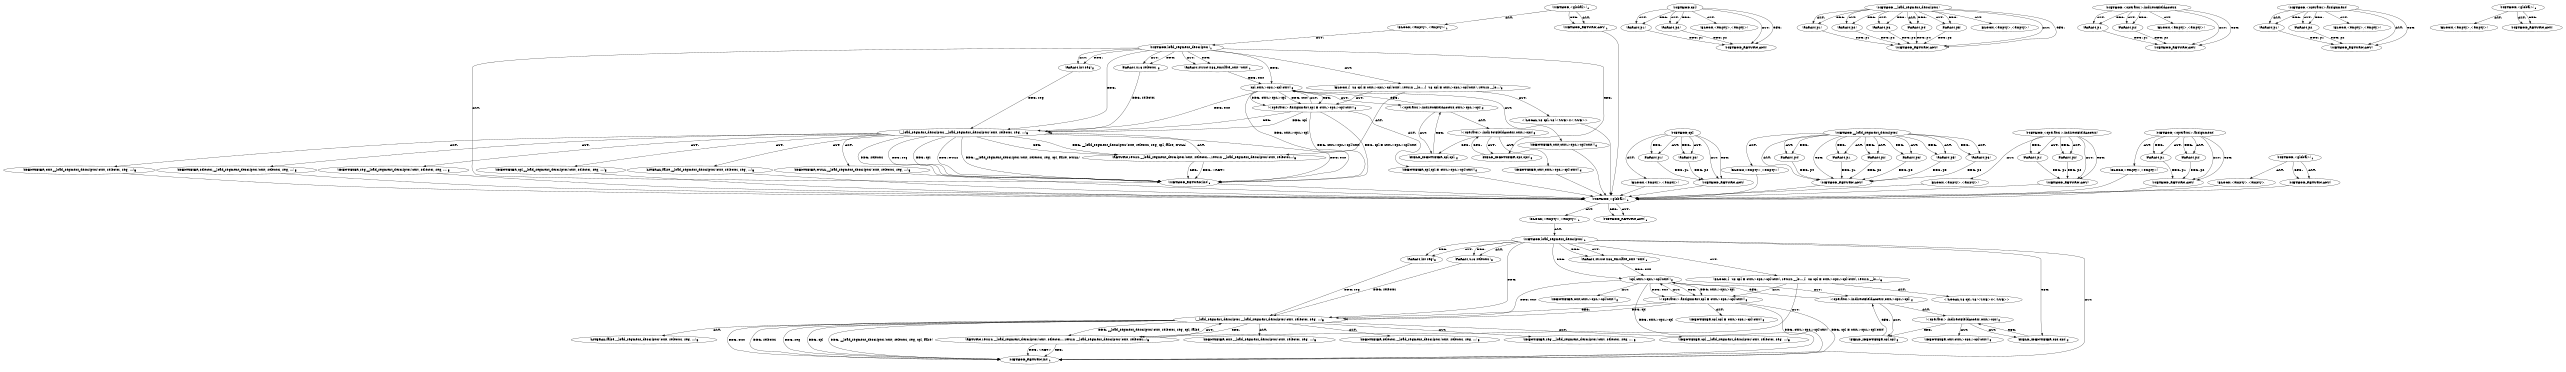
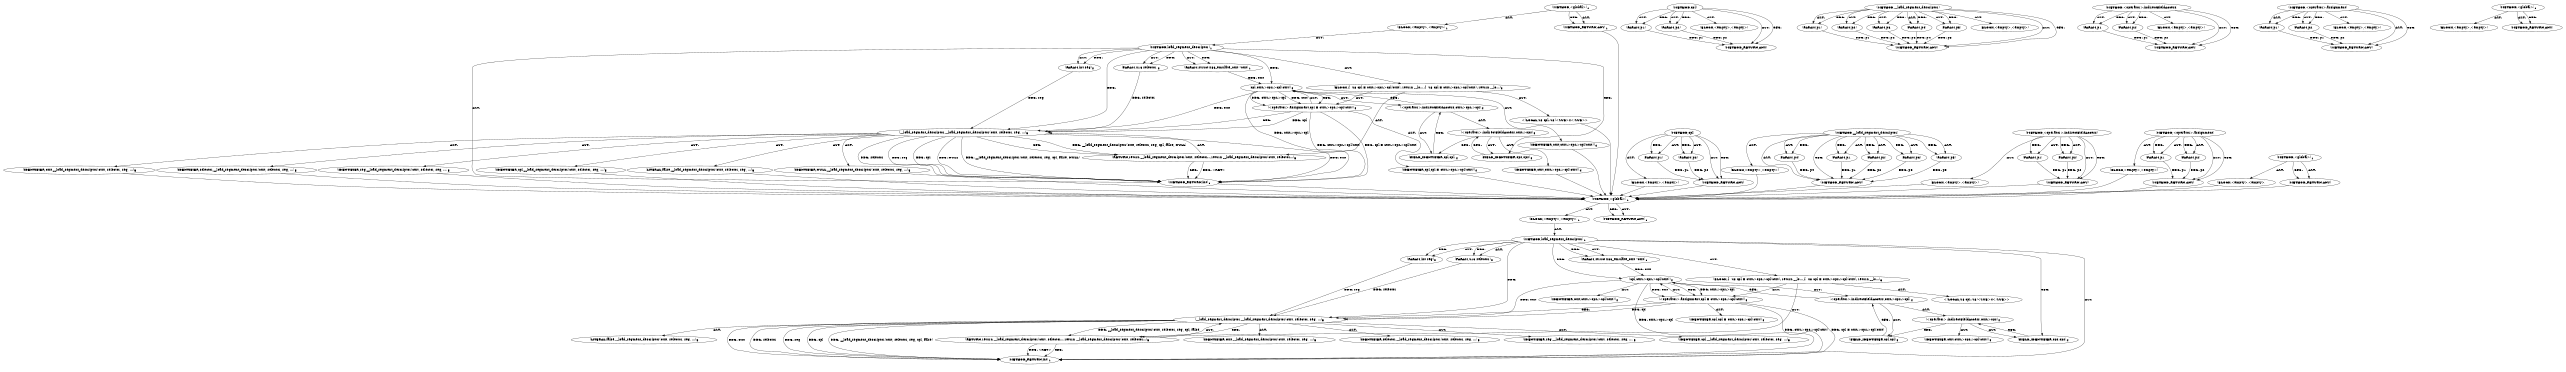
  digraph {
    n1 [label=<(METHOD,&lt;global&gt;)<SUB>1</SUB>>]
    n2 [label=<(BLOCK,&lt;empty&gt;,&lt;empty&gt;)<SUB>1</SUB>>]
    n3 [label=<(METHOD_RETURN,ANY)<SUB>1</SUB>>]
    n4 [label=<(METHOD,load_segment_descriptor)<SUB>1</SUB>>]
    n5 [label=<(PARAM,struct x86_emulate_ctxt *ctxt)<SUB>1</SUB>>]
    n6 [label=<(PARAM,u16 selector)<SUB>2</SUB>>]
    n7 [label=<(PARAM,int seg)<SUB>2</SUB>>]
    n8 [label=<(BLOCK,{  	u8 cpl = ctxt-&gt;ops-&gt;cpl(ctxt); 	return __lo...,{  	u8 cpl = ctxt-&gt;ops-&gt;cpl(ctxt); 	return __lo...)<SUB>3</SUB>>]
    n9 [label=<(cpl,ctxt-&gt;ops-&gt;cpl(ctxt))<SUB>4</SUB>>]
    n10 [label=<(FIELD_IDENTIFIER,ops,ops)<SUB>4</SUB>>]
    n11 [label=<(__load_segment_descriptor,__load_segment_descriptor(ctxt, selector, seg, ...)<SUB>5</SUB>>]
    n12 [label=<(METHOD_RETURN,int)<SUB>1</SUB>>]
    n13 [label="<(LOCAL,u8 cpl: u8)<SUB>4</SUB>>"]
    n14 [label=<(&lt;operator&gt;.assignment,cpl = ctxt-&gt;ops-&gt;cpl(ctxt))<SUB>4</SUB>>]
    n15 [label=<(RETURN,return __load_segment_descriptor(ctxt, selector...,return __load_segment_descriptor(ctxt, selector...)<SUB>5</SUB>>]
    n16 [label=<(IDENTIFIER,cpl,cpl = ctxt-&gt;ops-&gt;cpl(ctxt))<SUB>4</SUB>>]
    n17 [label=<(&lt;operator&gt;.indirectFieldAccess,ctxt-&gt;ops-&gt;cpl)<SUB>4</SUB>>]
    n18 [label=<(IDENTIFIER,ctxt,ctxt-&gt;ops-&gt;cpl(ctxt))<SUB>4</SUB>>]
    n19 [label=<(&lt;operator&gt;.indirectFieldAccess,ctxt-&gt;ops)<SUB>4</SUB>>]
    n20 [label=<(FIELD_IDENTIFIER,cpl,cpl)<SUB>4</SUB>>]
    n21 [label=<(IDENTIFIER,ctxt,ctxt-&gt;ops-&gt;cpl(ctxt))<SUB>4</SUB>>]
    n22 [label=<(IDENTIFIER,ctxt,__load_segment_descriptor(ctxt, selector, seg, ...)<SUB>5</SUB>>]
    n23 [label=<(IDENTIFIER,selector,__load_segment_descriptor(ctxt, selector, seg, ...)<SUB>5</SUB>>]
    n24 [label=<(IDENTIFIER,seg,__load_segment_descriptor(ctxt, selector, seg, ...)<SUB>5</SUB>>]
    n25 [label=<(IDENTIFIER,cpl,__load_segment_descriptor(ctxt, selector, seg, ...)<SUB>5</SUB>>]
    n26 [label=<(LITERAL,false,__load_segment_descriptor(ctxt, selector, seg, ...)<SUB>5</SUB>>]
    n27 [label=<(METHOD,cpl)>]
    n28 [label=<(PARAM,p1)>]
    n29 [label=<(PARAM,p2)>]
    n30 [label=<(BLOCK,&lt;empty&gt;,&lt;empty&gt;)>]
    n31 [label=<(METHOD_RETURN,ANY)>]
    n32 [label=<(METHOD,__load_segment_descriptor)>]
    n33 [label=<(PARAM,p1)>]
    n34 [label=<(PARAM,p2)>]
    n35 [label=<(PARAM,p3)>]
    n36 [label=<(PARAM,p4)>]
    n37 [label=<(PARAM,p5)>]
    n38 [label=<(BLOCK,&lt;empty&gt;,&lt;empty&gt;)>]
    n39 [label=<(METHOD_RETURN,ANY)>]
    n40 [label=<(METHOD,&lt;operator&gt;.indirectFieldAccess)>]
    n41 [label=<(PARAM,p1)>]
    n42 [label=<(PARAM,p2)>]
    n43 [label=<(BLOCK,&lt;empty&gt;,&lt;empty&gt;)>]
    n44 [label=<(METHOD_RETURN,ANY)>]
    n45 [label=<(METHOD,&lt;operator&gt;.assignment)>]
    n46 [label=<(PARAM,p1)>]
    n47 [label=<(PARAM,p2)>]
    n48 [label=<(BLOCK,&lt;empty&gt;,&lt;empty&gt;)>]
    n49 [label=<(METHOD_RETURN,ANY)>]
    n50 [label=<(METHOD,&lt;global&gt;)<SUB>1</SUB>>]
    n51 [label=<(BLOCK,&lt;empty&gt;,&lt;empty&gt;)>]
    n52 [label=<(METHOD_RETURN,ANY)>]
    n53 [label=<(METHOD,&lt;global&gt;)<SUB>1</SUB>>]
    n54 [label=<(BLOCK,&lt;empty&gt;,&lt;empty&gt;)<SUB>1</SUB>>]
    n55 [label=<(METHOD_RETURN,ANY)<SUB>1</SUB>>]
    n56 [label=<(METHOD,load_segment_descriptor)<SUB>1</SUB>>]
    n57 [label=<(PARAM,struct x86_emulate_ctxt *ctxt)<SUB>1</SUB>>]
    n58 [label=<(PARAM,u16 selector)<SUB>2</SUB>>]
    n59 [label=<(PARAM,int seg)<SUB>2</SUB>>]
    n60 [label=<(BLOCK,{  	u8 cpl = ctxt-&gt;ops-&gt;cpl(ctxt); 	return __lo...,{  	u8 cpl = ctxt-&gt;ops-&gt;cpl(ctxt); 	return __lo...)<SUB>3</SUB>>]
    n61 [label=<(cpl,ctxt-&gt;ops-&gt;cpl(ctxt))<SUB>4</SUB>>]
    n62 [label=<(FIELD_IDENTIFIER,ops,ops)<SUB>4</SUB>>]
    n63 [label=<(__load_segment_descriptor,__load_segment_descriptor(ctxt, selector, seg, ...)<SUB>5</SUB>>]
    n64 [label=<(METHOD_RETURN,int)<SUB>1</SUB>>]
    n65 [label="<(LOCAL,u8 cpl: u8)<SUB>4</SUB>>"]
    n66 [label=<(&lt;operator&gt;.assignment,cpl = ctxt-&gt;ops-&gt;cpl(ctxt))<SUB>4</SUB>>]
    n67 [label=<(RETURN,return __load_segment_descriptor(ctxt, selector...,return __load_segment_descriptor(ctxt, selector...)<SUB>5</SUB>>]
    n68 [label=<(IDENTIFIER,cpl,cpl = ctxt-&gt;ops-&gt;cpl(ctxt))<SUB>4</SUB>>]
    n69 [label=<(&lt;operator&gt;.indirectFieldAccess,ctxt-&gt;ops-&gt;cpl)<SUB>4</SUB>>]
    n70 [label=<(IDENTIFIER,ctxt,ctxt-&gt;ops-&gt;cpl(ctxt))<SUB>4</SUB>>]
    n71 [label=<(&lt;operator&gt;.indirectFieldAccess,ctxt-&gt;ops)<SUB>4</SUB>>]
    n72 [label=<(FIELD_IDENTIFIER,cpl,cpl)<SUB>4</SUB>>]
    n73 [label=<(IDENTIFIER,ctxt,ctxt-&gt;ops-&gt;cpl(ctxt))<SUB>4</SUB>>]
    n74 [label=<(IDENTIFIER,ctxt,__load_segment_descriptor(ctxt, selector, seg, ...)<SUB>5</SUB>>]
    n75 [label=<(IDENTIFIER,selector,__load_segment_descriptor(ctxt, selector, seg, ...)<SUB>5</SUB>>]
    n76 [label=<(IDENTIFIER,seg,__load_segment_descriptor(ctxt, selector, seg, ...)<SUB>5</SUB>>]
    n77 [label=<(IDENTIFIER,cpl,__load_segment_descriptor(ctxt, selector, seg, ...)<SUB>5</SUB>>]
    n78 [label=<(LITERAL,false,__load_segment_descriptor(ctxt, selector, seg, ...)<SUB>5</SUB>>]
    n79 [label=<(IDENTIFIER,NULL,__load_segment_descriptor(ctxt, selector, seg, ...)<SUB>5</SUB>>]
    n80 [label=<(METHOD,cpl)>]
    n81 [label=<(PARAM,p1)>]
    n82 [label=<(PARAM,p2)>]
    n83 [label=<(BLOCK,&lt;empty&gt;,&lt;empty&gt;)>]
    n84 [label=<(METHOD_RETURN,ANY)>]
    n85 [label=<(METHOD,__load_segment_descriptor)>]
    n86 [label=<(PARAM,p1)>]
    n87 [label=<(PARAM,p2)>]
    n88 [label=<(PARAM,p3)>]
    n89 [label=<(PARAM,p4)>]
    n90 [label=<(PARAM,p5)>]
-   n91 [label=<(PARAM,p6)>]
    n92 [label=<(BLOCK,&lt;empty&gt;,&lt;empty&gt;)>]
    n93 [label=<(METHOD_RETURN,ANY)>]
    n94 [label=<(METHOD,&lt;operator&gt;.indirectFieldAccess)>]
    n95 [label=<(PARAM,p1)>]
    n96 [label=<(PARAM,p2)>]
    n97 [label=<(BLOCK,&lt;empty&gt;,&lt;empty&gt;)>]
    n98 [label=<(METHOD_RETURN,ANY)>]
    n99 [label=<(METHOD,&lt;operator&gt;.assignment)>]
    n100 [label=<(PARAM,p1)>]
    n101 [label=<(PARAM,p2)>]
    n102 [label=<(BLOCK,&lt;empty&gt;,&lt;empty&gt;)>]
    n103 [label=<(METHOD_RETURN,ANY)>]
    n104 [label=<(METHOD,&lt;global&gt;)<SUB>1</SUB>>]
    n105 [label=<(BLOCK,&lt;empty&gt;,&lt;empty&gt;)>]
    n106 [label=<(METHOD_RETURN,ANY)>]
    n1 -> n2 [label="AST: "]
    n1 -> n3 [label="AST: "]
    n1 -> n3 [label="CFG: "]
    n2 -> n4 [label="AST: "]
    n4 -> n5 [label="AST: "]
    n4 -> n5 [label="DDG: "]
    n4 -> n6 [label="AST: "]
    n4 -> n6 [label="DDG: "]
    n4 -> n7 [label="AST: "]
    n4 -> n7 [label="DDG: "]
    n4 -> n8 [label="AST: "]
    n4 -> n9 [label="DDG: "]
    n4 -> n10 [label="CFG: "]
    n4 -> n11 [label="DDG: "]
    n4 -> n12 [label="AST: "]
    n5 -> n9 [label="DDG: ctxt"]
    n6 -> n11 [label="DDG: selector"]
    n7 -> n11 [label="DDG: seg"]
    n8 -> n13 [label="AST: "]
    n8 -> n14 [label="AST: "]
    n8 -> n15 [label="AST: "]
    n9 -> n11 [label="DDG: ctxt"]
    n9 -> n12 [label="DDG: ctxt-&gt;ops-&gt;cpl"]
    n9 -> n14 [label="CFG: "]
    n9 -> n14 [label="DDG: ctxt-&gt;ops-&gt;cpl"]
    n9 -> n14 [label="DDG: ctxt"]
    n9 -> n17 [label="AST: "]
    n9 -> n18 [label="AST: "]
    n10 -> n19 [label="CFG: "]
    n11 -> n12 [label="DDG: ctxt"]
    n11 -> n12 [label="DDG: selector"]
    n11 -> n12 [label="DDG: seg"]
    n11 -> n12 [label="DDG: cpl"]
    n11 -> n12 [label="DDG: __load_segment_descriptor(ctxt, selector, seg, cpl, false)"]
    n11 -> n15 [label="CFG: "]
    n11 -> n15 [label="DDG: __load_segment_descriptor(ctxt, selector, seg, cpl, false)"]
    n11 -> n22 [label="AST: "]
    n11 -> n23 [label="AST: "]
    n11 -> n24 [label="AST: "]
    n11 -> n25 [label="AST: "]
    n11 -> n26 [label="AST: "]
    n14 -> n9 [label="AST: "]
    n14 -> n11 [label="CFG: "]
    n14 -> n11 [label="DDG: cpl"]
    n14 -> n12 [label="DDG: ctxt-&gt;ops-&gt;cpl(ctxt)"]
    n14 -> n12 [label="DDG: cpl = ctxt-&gt;ops-&gt;cpl(ctxt)"]
    n14 -> n16 [label="AST: "]
    n15 -> n11 [label="AST: "]
    n15 -> n12 [label="CFG: "]
    n15 -> n12 [label="DDG: &lt;RET&gt;"]
    n17 -> n9 [label="CFG: "]
    n17 -> n19 [label="AST: "]
    n17 -> n20 [label="AST: "]
    n19 -> n10 [label="AST: "]
    n19 -> n20 [label="CFG: "]
    n19 -> n21 [label="AST: "]
    n20 -> n17 [label="CFG: "]
    n27 -> n28 [label="AST: "]
    n27 -> n28 [label="DDG: "]
    n27 -> n29 [label="AST: "]
    n27 -> n29 [label="DDG: "]
    n27 -> n30 [label="AST: "]
    n27 -> n31 [label="AST: "]
    n27 -> n31 [label="CFG: "]
    n28 -> n31 [label="DDG: p1"]
    n29 -> n31 [label="DDG: p2"]
    n32 -> n33 [label="AST: "]
    n32 -> n33 [label="DDG: "]
    n32 -> n34 [label="AST: "]
    n32 -> n34 [label="DDG: "]
    n32 -> n35 [label="AST: "]
    n32 -> n35 [label="DDG: "]
    n32 -> n36 [label="AST: "]
    n32 -> n36 [label="DDG: "]
    n32 -> n37 [label="AST: "]
    n32 -> n37 [label="DDG: "]
    n32 -> n38 [label="AST: "]
    n32 -> n39 [label="AST: "]
    n32 -> n39 [label="CFG: "]
    n33 -> n39 [label="DDG: p1"]
    n34 -> n39 [label="DDG: p2"]
    n35 -> n39 [label="DDG: p3"]
    n36 -> n39 [label="DDG: p4"]
    n37 -> n39 [label="DDG: p5"]
    n40 -> n41 [label="AST: "]
    n40 -> n41 [label="DDG: "]
    n40 -> n42 [label="AST: "]
    n40 -> n42 [label="DDG: "]
    n40 -> n43 [label="AST: "]
    n40 -> n44 [label="AST: "]
    n40 -> n44 [label="CFG: "]
    n41 -> n44 [label="DDG: p1"]
    n42 -> n44 [label="DDG: p2"]
    n45 -> n46 [label="AST: "]
    n45 -> n46 [label="DDG: "]
    n45 -> n47 [label="AST: "]
    n45 -> n47 [label="DDG: "]
    n45 -> n48 [label="AST: "]
    n45 -> n49 [label="AST: "]
    n45 -> n49 [label="CFG: "]
    n46 -> n49 [label="DDG: p1"]
    n47 -> n49 [label="DDG: p2"]
    n50 -> n51 [label="AST: "]
    n50 -> n52 [label="AST: "]
    n50 -> n52 [label="CFG: "]
    n53 -> n54 [label="AST: "]
    n53 -> n55 [label="AST: "]
    n53 -> n55 [label="CFG: "]
    n54 -> n56 [label="AST: "]
    n55 -> n1
    n56 -> n57 [label="AST: "]
    n56 -> n57 [label="DDG: "]
    n56 -> n58 [label="AST: "]
    n56 -> n58 [label="DDG: "]
    n56 -> n59 [label="AST: "]
    n56 -> n59 [label="DDG: "]
    n56 -> n60 [label="AST: "]
    n56 -> n61 [label="DDG: "]
    n56 -> n62 [label="CFG: "]
    n56 -> n63 [label="DDG: "]
    n56 -> n64 [label="AST: "]
    n57 -> n61 [label="DDG: ctxt"]
    n58 -> n63 [label="DDG: selector"]
    n59 -> n63 [label="DDG: seg"]
    n60 -> n65 [label="AST: "]
    n60 -> n66 [label="AST: "]
    n60 -> n67 [label="AST: "]
    n61 -> n63 [label="DDG: ctxt"]
    n61 -> n64 [label="DDG: ctxt-&gt;ops-&gt;cpl"]
    n61 -> n66 [label="CFG: "]
    n61 -> n66 [label="DDG: ctxt-&gt;ops-&gt;cpl"]
    n61 -> n66 [label="DDG: ctxt"]
    n61 -> n69 [label="AST: "]
    n61 -> n70 [label="AST: "]
    n62 -> n71 [label="CFG: "]
    n63 -> n64 [label="DDG: ctxt"]
    n63 -> n64 [label="DDG: selector"]
    n63 -> n64 [label="DDG: seg"]
    n63 -> n64 [label="DDG: cpl"]
    n63 -> n64 [label="DDG: NULL"]
    n63 -> n64 [label="DDG: __load_segment_descriptor(ctxt, selector, seg, cpl, false, NULL)"]
    n63 -> n67 [label="CFG: "]
    n63 -> n67 [label="DDG: __load_segment_descriptor(ctxt, selector, seg, cpl, false, NULL)"]
    n63 -> n74 [label="AST: "]
    n63 -> n75 [label="AST: "]
    n63 -> n76 [label="AST: "]
    n63 -> n77 [label="AST: "]
    n63 -> n78 [label="AST: "]
    n63 -> n79 [label="AST: "]
    n64 -> n1
    n65 -> n1
    n66 -> n61 [label="AST: "]
    n66 -> n63 [label="CFG: "]
    n66 -> n63 [label="DDG: cpl"]
    n66 -> n64 [label="DDG: ctxt-&gt;ops-&gt;cpl(ctxt)"]
    n66 -> n64 [label="DDG: cpl = ctxt-&gt;ops-&gt;cpl(ctxt)"]
    n66 -> n68 [label="AST: "]
    n67 -> n63 [label="AST: "]
    n67 -> n64 [label="CFG: "]
    n67 -> n64 [label="DDG: &lt;RET&gt;"]
    n68 -> n1
    n69 -> n61 [label="CFG: "]
    n69 -> n71 [label="AST: "]
    n69 -> n72 [label="AST: "]
    n70 -> n1
    n71 -> n62 [label="AST: "]
    n71 -> n72 [label="CFG: "]
    n71 -> n73 [label="AST: "]
    n72 -> n69 [label="CFG: "]
    n73 -> n1
    n74 -> n1
    n75 -> n1
    n76 -> n1
    n77 -> n1
    n78 -> n1
    n79 -> n1
    n80 -> n81 [label="AST: "]
    n80 -> n81 [label="DDG: "]
    n80 -> n82 [label="AST: "]
    n80 -> n82 [label="DDG: "]
    n80 -> n83 [label="AST: "]
    n80 -> n84 [label="AST: "]
    n80 -> n84 [label="CFG: "]
    n81 -> n84 [label="DDG: p1"]
    n82 -> n84 [label="DDG: p2"]
    n83 -> n1
    n84 -> n1
    n85 -> n86 [label="AST: "]
    n85 -> n86 [label="DDG: "]
    n85 -> n87 [label="AST: "]
    n85 -> n87 [label="DDG: "]
    n85 -> n88 [label="AST: "]
    n85 -> n88 [label="DDG: "]
    n85 -> n89 [label="AST: "]
    n85 -> n89 [label="DDG: "]
    n85 -> n90 [label="AST: "]
    n85 -> n90 [label="DDG: "]
-   n85 -> n91 [label="AST: "]
-   n85 -> n91 [label="DDG: "]
    n85 -> n92 [label="AST: "]
    n85 -> n93 [label="AST: "]
    n85 -> n93 [label="CFG: "]
    n86 -> n93 [label="DDG: p1"]
    n87 -> n93 [label="DDG: p2"]
    n88 -> n93 [label="DDG: p3"]
    n89 -> n93 [label="DDG: p4"]
    n90 -> n93 [label="DDG: p5"]
-   n91 -> n93 [label="DDG: p6"]
    n92 -> n1
    n93 -> n1
    n94 -> n95 [label="AST: "]
    n94 -> n95 [label="DDG: "]
    n94 -> n96 [label="AST: "]
    n94 -> n96 [label="DDG: "]
    n94 -> n97 [label="AST: "]
    n94 -> n98 [label="AST: "]
    n94 -> n98 [label="CFG: "]
    n95 -> n98 [label="DDG: p1"]
    n96 -> n98 [label="DDG: p2"]
    n97 -> n1
    n98 -> n1
    n99 -> n100 [label="AST: "]
    n99 -> n100 [label="DDG: "]
    n99 -> n101 [label="AST: "]
    n99 -> n101 [label="DDG: "]
    n99 -> n102 [label="AST: "]
    n99 -> n103 [label="AST: "]
    n99 -> n103 [label="CFG: "]
    n100 -> n103 [label="DDG: p1"]
    n101 -> n103 [label="DDG: p2"]
    n102 -> n1
    n103 -> n1
    n104 -> n105 [label="AST: "]
    n104 -> n106 [label="AST: "]
    n104 -> n106 [label="CFG: "]
    n105 -> n1
    n106 -> n1
  }
